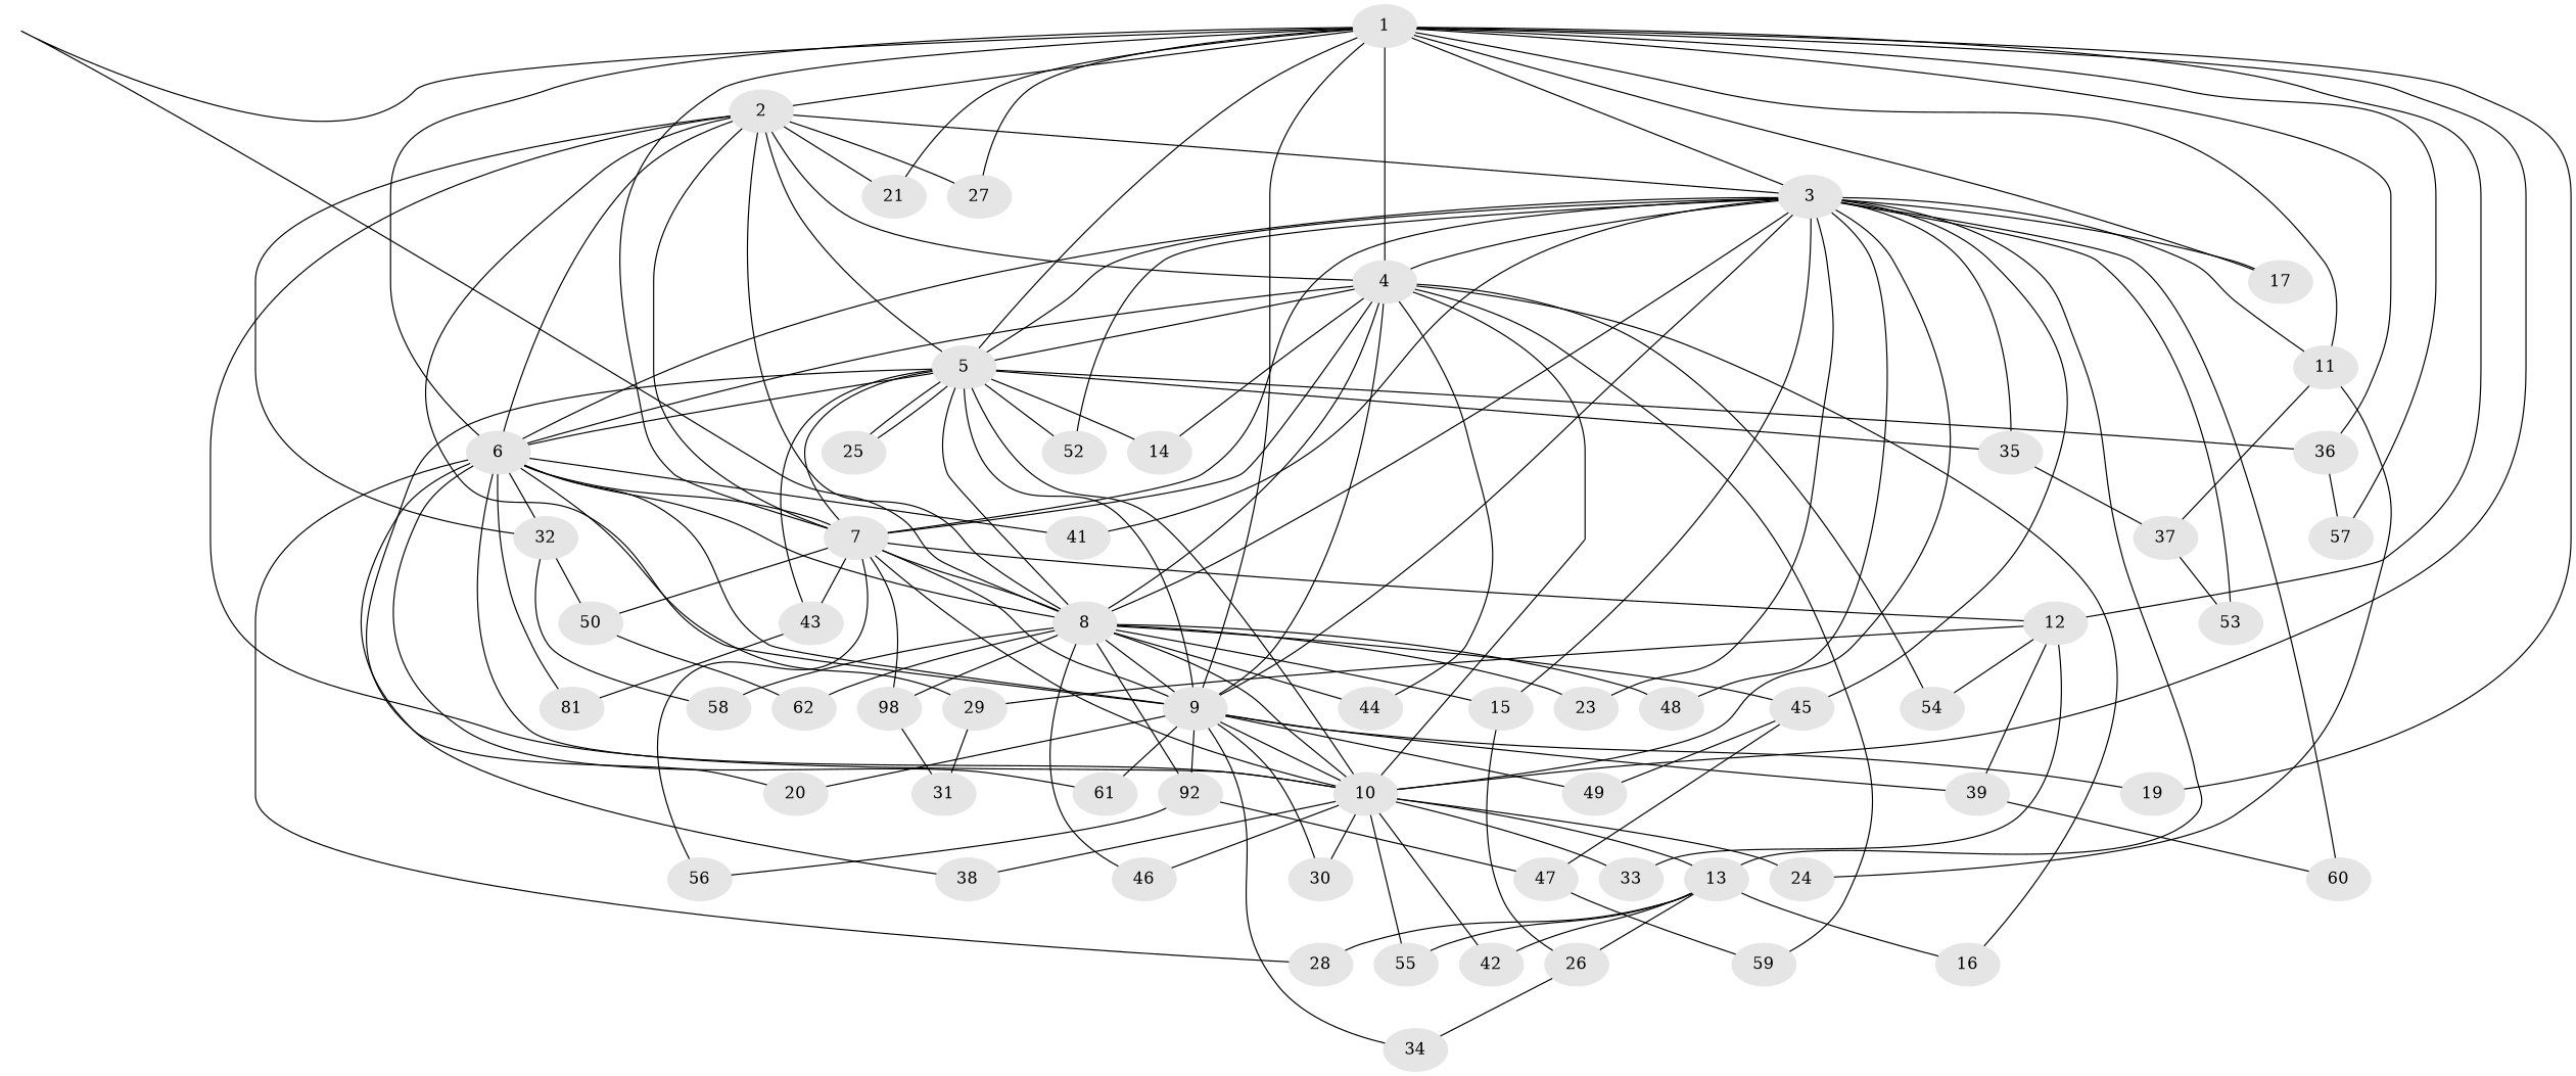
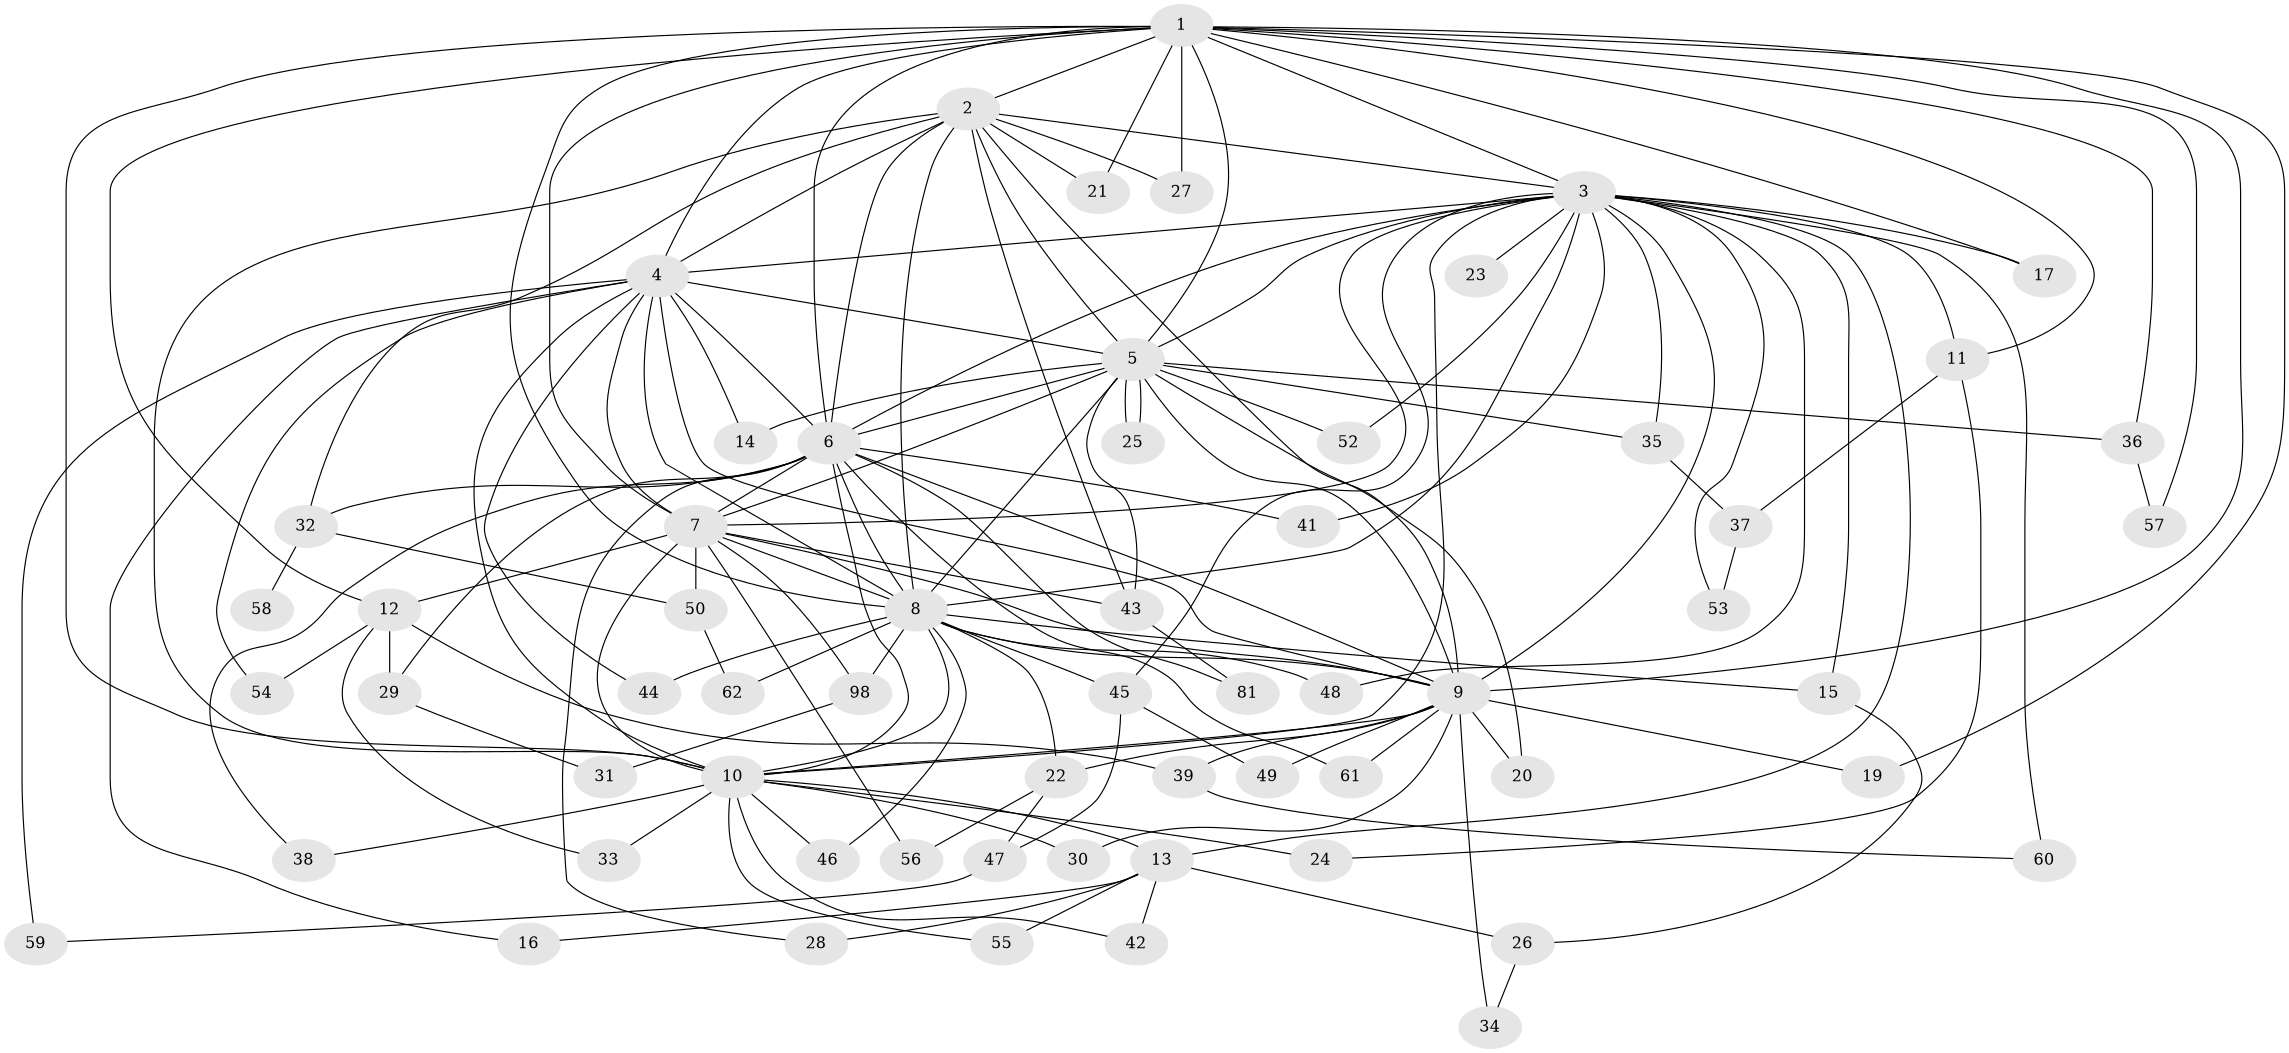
  graph {
    node [color=gray90 style=filled]
    1
    2
    3
    4
    5
    6
    7
    8
    9
    10
    11
    12
    17
    19
    21
    27
    36
    57
    32
    13
    15
    23
    35
    41
    45
    48
    52
    53
    60
    14
    16
    44
    54
    59
    20
    25
    43
    28
    29
    38
    n41 [label=81]
    61
    n43 [label=98]
    50
    56
-   22 [label=92]
+   22
    46
    58
    62
    30
    34
    39
    49
    24
    33
    42
    55
    37
    26
    47
    31
    1 -- 2
    1 -- 3
    1 -- 4
    1 -- 5
    1 -- 6
    1 -- 7
    1 -- 8
    1 -- 9
    1 -- 10
    1 -- 11
    1 -- 12
    1 -- 17
    1 -- 19
    1 -- 21
    1 -- 27
    1 -- 36
    1 -- 57
    2 -- 3
    2 -- 4
    2 -- 5
    2 -- 6
-   2 -- 7
+   2 -- 43
    2 -- 8
    2 -- 9
    2 -- 10
    2 -- 21
    2 -- 27
    2 -- 32
    3 -- 4
    3 -- 5
    3 -- 6
    3 -- 7
    3 -- 8
    3 -- 9
    3 -- 10
    3 -- 11
    3 -- 17
    3 -- 13
    3 -- 15
    3 -- 23
    3 -- 35
    3 -- 41
    3 -- 45
    3 -- 48
    3 -- 52
    3 -- 53
    3 -- 60
    4 -- 5
    4 -- 6
    4 -- 7
    4 -- 8
    4 -- 9
    4 -- 10
    4 -- 14
    4 -- 16
    4 -- 44
    4 -- 54
    4 -- 59
    5 -- 6
    5 -- 7
    5 -- 8
    5 -- 9
-   5 -- 10
    5 -- 36
    5 -- 35
    5 -- 52
    5 -- 14
    5 -- 20
    5 -- 25
    5 -- 25
    5 -- 43
    6 -- 7
    6 -- 8
    6 -- 9
    6 -- 10
    6 -- 32
    6 -- 41
    6 -- 28
    6 -- 29
    6 -- 38
    6 -- n41
    6 -- 61
    7 -- 8
    7 -- 9
    7 -- 10
    7 -- 12
    7 -- 43
    7 -- n43
    7 -- 50
    7 -- 56
    8 -- 9
    8 -- 10
    8 -- 15
-   8 -- 23
    8 -- 45
    8 -- 48
    8 -- 44
    8 -- n43
    8 -- 22
    8 -- 46
-   8 -- 58
    8 -- 62
    9 -- 10
    9 -- 19
    9 -- 20
    9 -- 61
    9 -- 22
    9 -- 30
    9 -- 34
    9 -- 39
    9 -- 49
    10 -- 13
    10 -- 38
    10 -- 46
    10 -- 30
    10 -- 24
    10 -- 33
    10 -- 42
    10 -- 55
    11 -- 24
    11 -- 37
    12 -- 54
    12 -- 29
    12 -- 39
    12 -- 33
    36 -- 57
    32 -- 50
    32 -- 58
    13 -- 16
    13 -- 28
    13 -- 42
    13 -- 55
    13 -- 26
    15 -- 26
    35 -- 37
    45 -- 49
    45 -- 47
    43 -- n41
    29 -- 31
    n43 -- 31
    50 -- 62
    22 -- 56
    22 -- 47
    39 -- 60
    37 -- 53
    26 -- 34
    47 -- 59
  }
